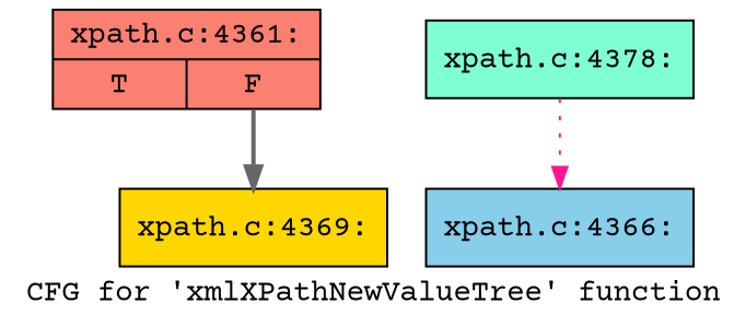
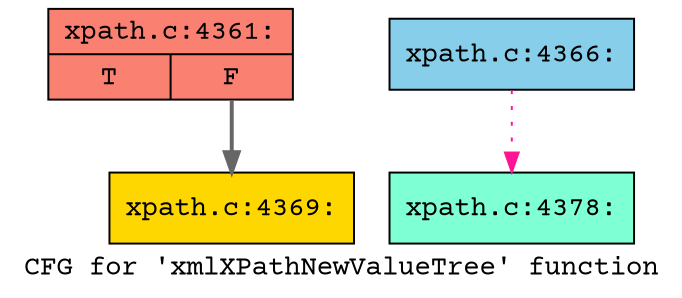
  digraph {
    fontname="Courier Prime"
    label="CFG for 'xmlXPathNewValueTree' function"
    node [fontname="Courier Prime" shape=record style=filled]
    edge [fontname="Courier Prime"]
    n1 [fillcolor=salmon label="{xpath.c:4361:|{<s0>T|<s1>F}}"]
    n2 [fillcolor=gold label="{xpath.c:4369:}"]
    n3 [fillcolor=skyblue label="{xpath.c:4366:}"]
    n4 [fillcolor=aquamarine label="{xpath.c:4378:}"]
    n1 -> n2 [color=gray40 style=bold tailport=s1]
-   n4 -> n3 [color=deeppink style=dotted]
+   n3 -> n4 [color=deeppink style=dotted]
  }
